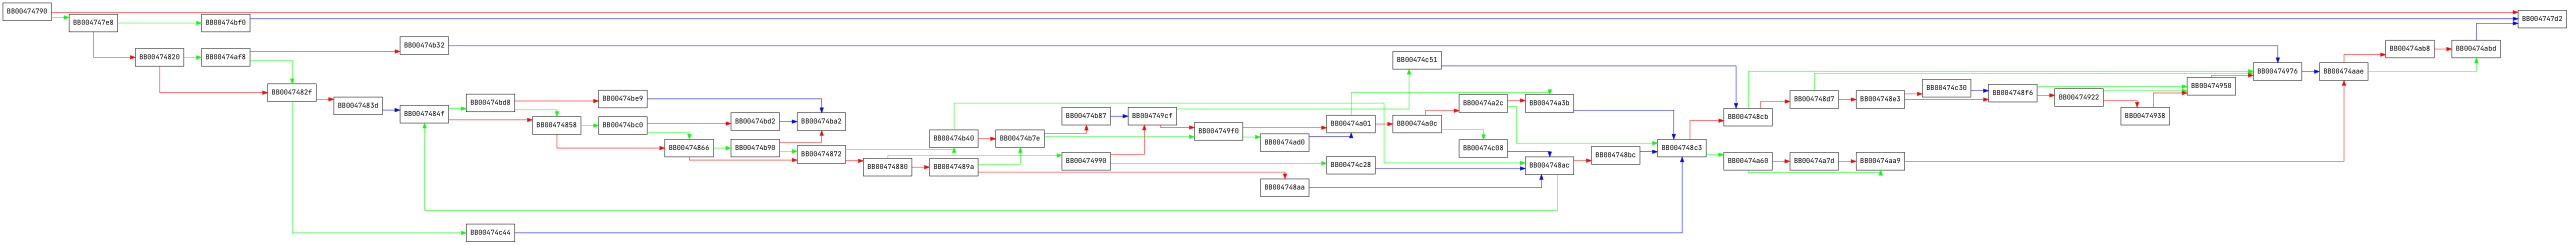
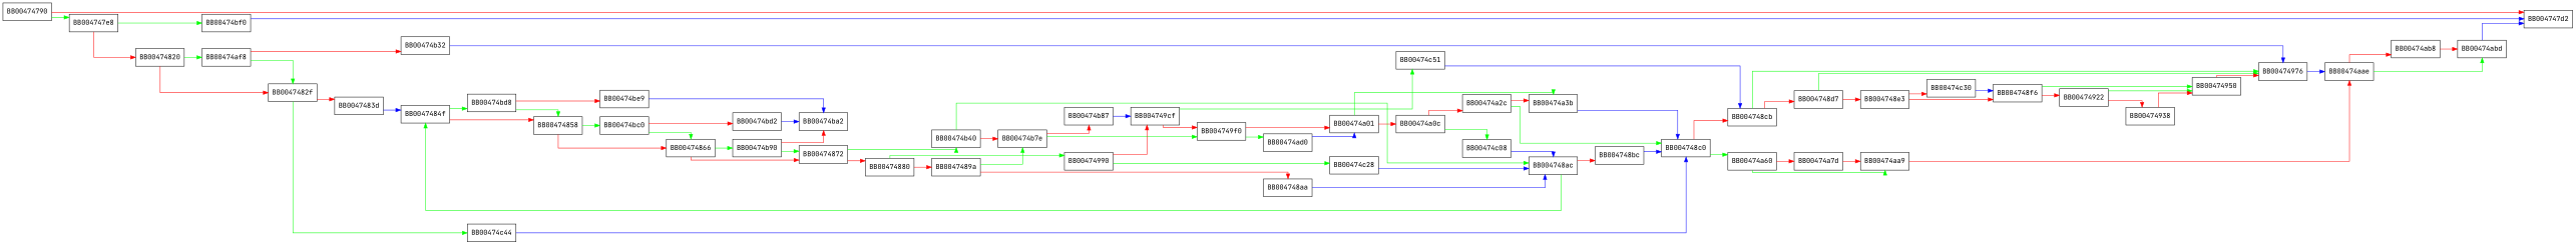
  digraph {
    fontname="JetBrains Mono"
    rankdir=LR
    splines=ortho
    node [fontname="JetBrains Mono" shape=box]
    edge [color=red fontname="JetBrains Mono"]
    BB00474790
    BB004747e8
    BB004747d2
    BB00474bf0
    BB00474820
    BB00474af8
    BB0047482f
    BB00474b32
    BB00474c44
    BB0047483d
    BB00474976
-   BB004748c0 [label=BB004748c3]
+   BB004748c0
    BB0047484f
    BB00474a60
    BB004748cb
    BB00474bd8
    BB00474858
    BB00474be9
    BB00474bc0
    BB00474866
    BB00474ba2
    BB00474bd2
    BB00474b90
    BB00474872
    BB00474b40
    BB00474880
    BB004748ac
    BB00474b7e
    BB00474990
    BB0047489a
    BB004748bc
    BB004749f0
    BB00474b87
    BB00474c28
    BB004749cf
    BB004748aa
    BB00474c51
    BB00474aa9
    BB00474a7d
    BB004748d7
    BB00474aae
    BB004748e3
    BB00474abd
    BB00474ab8
    BB00474c30
    BB004748f6
    BB00474950
    BB00474922
    BB00474938
    BB00474ad0
    BB00474a01
    BB00474a3b
    BB00474a0c
    BB00474c08
    BB00474a2c
    BB00474790 -> BB004747e8 [color=green]
    BB00474790 -> BB004747d2
    BB004747e8 -> BB00474bf0 [color=green]
    BB004747e8 -> BB00474820
    BB00474bf0 -> BB004747d2 [color=blue]
    BB00474820 -> BB00474af8 [color=green]
    BB00474820 -> BB0047482f
    BB00474af8 -> BB0047482f [color=green]
    BB00474af8 -> BB00474b32
    BB0047482f -> BB00474c44 [color=green]
    BB0047482f -> BB0047483d
    BB00474b32 -> BB00474976 [color=blue]
    BB00474c44 -> BB004748c0 [color=blue]
    BB0047483d -> BB0047484f [color=blue]
    BB00474976 -> BB00474aae [color=blue]
    BB004748c0 -> BB00474a60 [color=green]
    BB004748c0 -> BB004748cb
    BB0047484f -> BB00474bd8 [color=green]
    BB0047484f -> BB00474858
    BB00474a60 -> BB00474aa9 [color=green]
    BB00474a60 -> BB00474a7d
    BB004748cb -> BB00474976 [color=green]
    BB004748cb -> BB004748d7
    BB00474bd8 -> BB00474858 [color=green]
    BB00474bd8 -> BB00474be9
    BB00474858 -> BB00474bc0 [color=green]
    BB00474858 -> BB00474866
    BB00474be9 -> BB00474ba2 [color=blue]
    BB00474bc0 -> BB00474866 [color=green]
    BB00474bc0 -> BB00474bd2
    BB00474866 -> BB00474b90 [color=green]
    BB00474866 -> BB00474872
    BB00474bd2 -> BB00474ba2 [color=blue]
    BB00474b90 -> BB00474ba2
    BB00474b90 -> BB00474872 [color=green]
    BB00474872 -> BB00474b40 [color=green]
    BB00474872 -> BB00474880
    BB00474b40 -> BB004748ac [color=green]
    BB00474b40 -> BB00474b7e
    BB00474880 -> BB00474990 [color=green]
    BB00474880 -> BB0047489a
    BB004748ac -> BB0047484f [color=green]
    BB004748ac -> BB004748bc
    BB00474b7e -> BB004749f0 [color=green]
    BB00474b7e -> BB00474b87
    BB00474990 -> BB00474c28 [color=green]
    BB00474990 -> BB004749cf
    BB0047489a -> BB00474b7e [color=green]
    BB0047489a -> BB004748aa
    BB004748bc -> BB004748c0 [color=blue]
    BB004749f0 -> BB00474ad0 [color=green]
    BB004749f0 -> BB00474a01
    BB00474b87 -> BB004749cf [color=blue]
    BB00474c28 -> BB004748ac [color=blue]
    BB004749cf -> BB004749f0
    BB004749cf -> BB00474c51 [color=green]
    BB004748aa -> BB004748ac [color=blue]
    BB00474c51 -> BB004748cb [color=blue]
    BB00474aa9 -> BB00474aae
    BB00474a7d -> BB00474aa9
    BB004748d7 -> BB00474976 [color=green]
    BB004748d7 -> BB004748e3
    BB00474aae -> BB00474abd [color=green]
    BB00474aae -> BB00474ab8
    BB004748e3 -> BB00474c30
    BB004748e3 -> BB004748f6
    BB00474abd -> BB004747d2 [color=blue]
    BB00474ab8 -> BB00474abd
    BB00474c30 -> BB004748f6 [color=blue]
    BB004748f6 -> BB00474950 [color=green]
    BB004748f6 -> BB00474922
    BB00474950 -> BB00474976
    BB00474922 -> BB00474950 [color=green]
    BB00474922 -> BB00474938
    BB00474938 -> BB00474950
    BB00474ad0 -> BB00474a01 [color=blue]
    BB00474a01 -> BB00474a3b [color=green]
    BB00474a01 -> BB00474a0c
    BB00474a3b -> BB004748c0 [color=blue]
    BB00474a0c -> BB00474c08 [color=green]
    BB00474a0c -> BB00474a2c
    BB00474c08 -> BB004748ac [color=blue]
    BB00474a2c -> BB004748c0 [color=green]
    BB00474a2c -> BB00474a3b
  }
